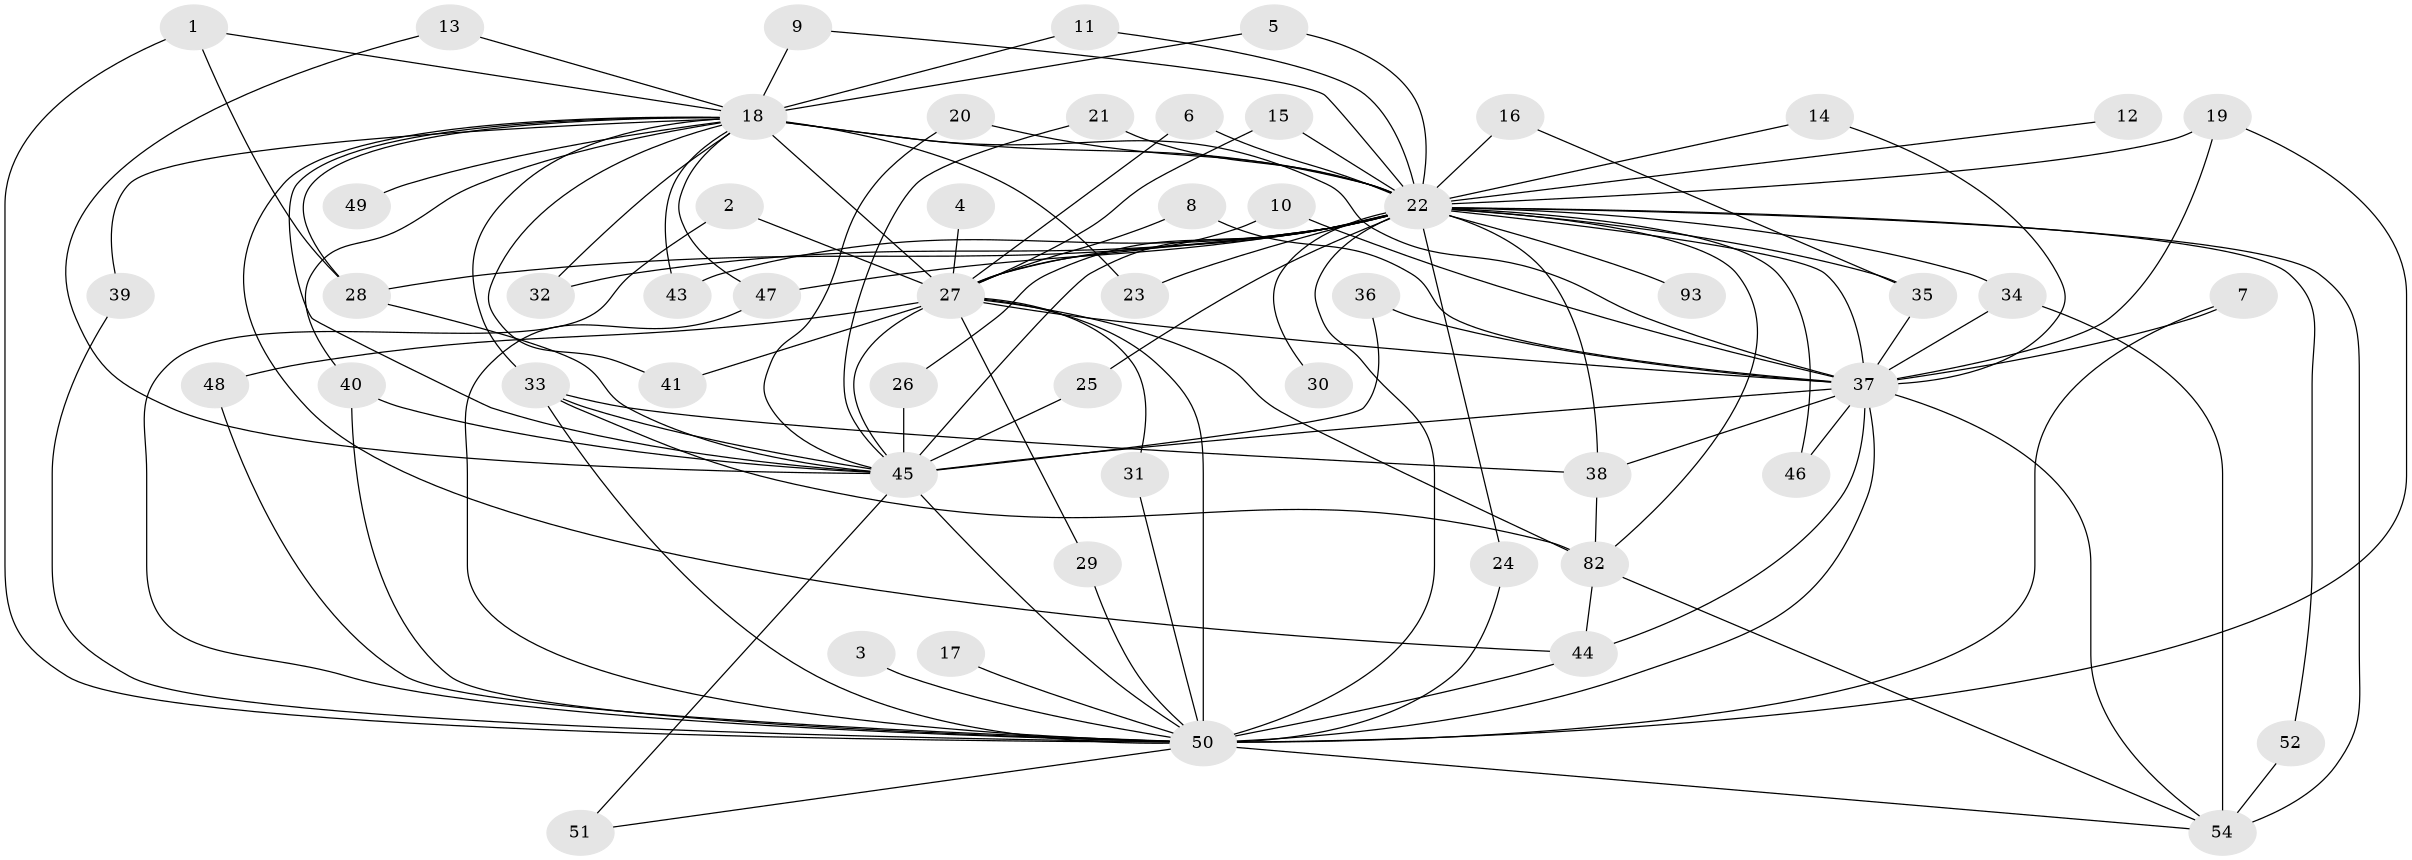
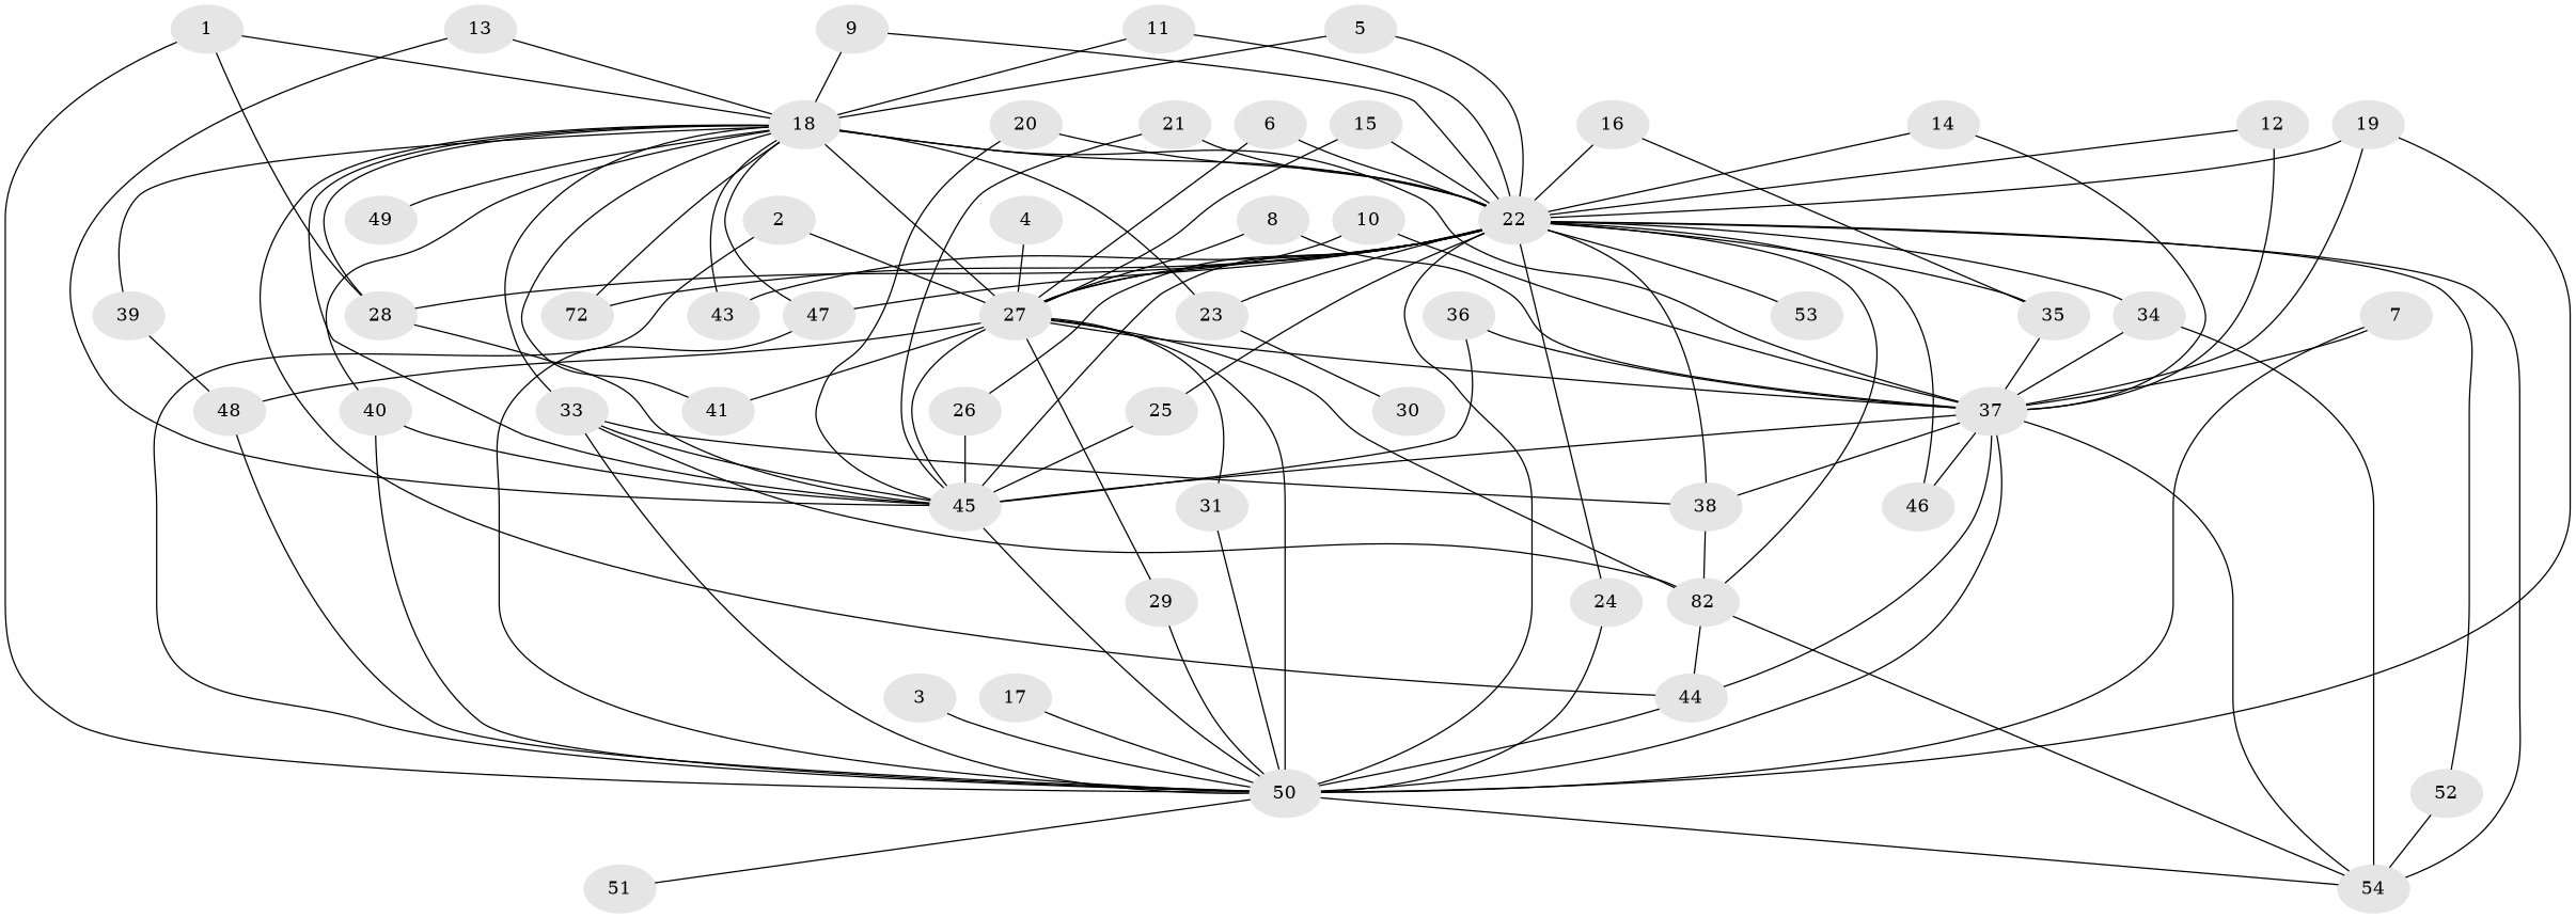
  graph {
    node [color=gray90 style=filled]
    edge [weight=1.0]
    1
    18
    28
    50
    27
    22
    37
    45
    23
-   32
+   32 [label=72]
    33
    39
    41
    43
    44
    47
    49
    40
    54
    51
    2
    n22 [label=82]
    29
    31
    48
    3
    4
    5
    35
    24
    25
    26
    30
    34
    38
    46
    52
-   53 [label=93]
+   53
    6
    7
    8
    9
    10
    11
    12
    13
    14
    15
    16
    17
    19
    20
    21
    36
    1 -- 18
    1 -- 28
    1 -- 50
    18 -- 28
    18 -- 27 [weight=3.0]
    18 -- 22 [weight=5.0]
    18 -- 37 [weight=2.0]
    18 -- 45 [weight=2.0]
    18 -- 23
    18 -- 32
    18 -- 33
    18 -- 39
    18 -- 41
    18 -- 43
    18 -- 44
    18 -- 47
    18 -- 49
    18 -- 40
    28 -- 45
    50 -- 54
    50 -- 51
    27 -- 50 [weight=2.0]
    27 -- 37 [weight=4.0]
    27 -- 45 [weight=4.0]
    27 -- 41
    27 -- n22
    27 -- 29
    27 -- 31
    27 -- 48
    22 -- 28 [weight=2.0]
    22 -- 50 [weight=7.0]
    22 -- 27 [weight=9.0]
-   22 -- 37 [weight=5.0]
+   12 -- 37 [weight=5.0]
    22 -- 45 [weight=7.0]
    22 -- 23
    22 -- 32
    22 -- 43
    22 -- 47
    22 -- 54 [weight=2.0]
    22 -- n22
    22 -- 35 [weight=2.0]
    22 -- 24
    22 -- 25
    22 -- 26
-   22 -- 30
+   23 -- 30
    22 -- 34
    22 -- 38
    22 -- 46
    22 -- 52
    22 -- 53 [weight=3.0]
    37 -- 50
    37 -- 45 [weight=2.0]
    37 -- 44
    37 -- 54
    37 -- 38
    37 -- 46
    45 -- 50 [weight=2.0]
-   45 -- 51
    33 -- 50
    33 -- 45
    33 -- n22
    33 -- 38
-   39 -- 50
+   39 -- 48
    44 -- 50
    47 -- 50
    40 -- 50
    40 -- 45
    2 -- 50
    2 -- 27
    n22 -- 44
    n22 -- 54
    29 -- 50
    31 -- 50
    48 -- 50
    3 -- 50
    4 -- 27 [weight=2.0]
    5 -- 18
    5 -- 22
    35 -- 37
    24 -- 50
    25 -- 45
    26 -- 45
    34 -- 37
    34 -- 54
    38 -- n22
    52 -- 54
    6 -- 27
    6 -- 22 [weight=2.0]
    7 -- 50
    7 -- 37
    8 -- 27
    8 -- 37
    9 -- 18
    9 -- 22
    10 -- 27
    10 -- 37
    11 -- 18
    11 -- 22
    12 -- 22 [weight=2.0]
    13 -- 18
    13 -- 45
    14 -- 22 [weight=2.0]
    14 -- 37 [weight=2.0]
    15 -- 27
    15 -- 22
    16 -- 22 [weight=2.0]
    16 -- 35
    17 -- 50
    19 -- 50
    19 -- 22 [weight=2.0]
    19 -- 37
    20 -- 22
    20 -- 45
    21 -- 22 [weight=3.0]
    21 -- 45
    36 -- 37
    36 -- 45
  }
